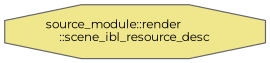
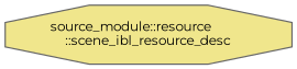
  digraph {
    rankdir=LR
    fontname=Montserrat
-   n1 [color=grey40 fillcolor=khaki fontname=Montserrat fontsize=10 height=0.2 label="source_module::render\l::scene_ibl_resource_desc" shape=octagon style=filled width=0.4]
+   n1 [color=grey40 fillcolor=khaki fontname=Montserrat fontsize=10 height=0.2 label="source_module::resource\l::scene_ibl_resource_desc" shape=octagon style=filled width=0.4]
  }
